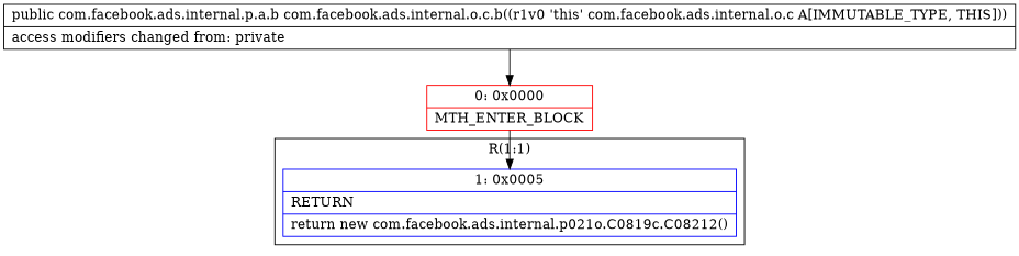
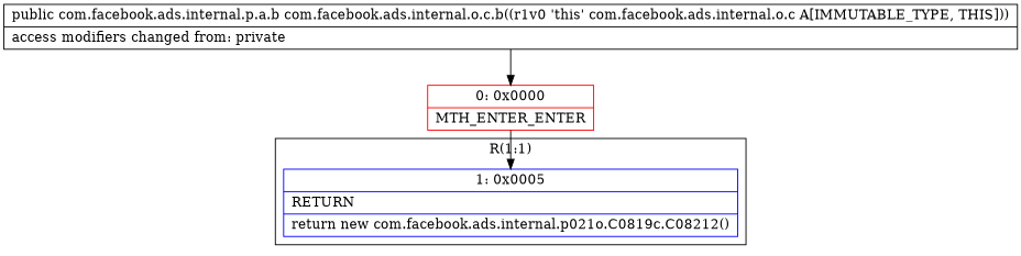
  digraph {
    node [shape=record]
    n1 [color=blue label="{1\:\ 0x0005|RETURN\l|return new com.facebook.ads.internal.p021o.C0819c.C08212()\l}"]
-   n2 [color=red label="{0\:\ 0x0000|MTH_ENTER_BLOCK\l}"]
+   n2 [color=red label="{0\:\ 0x0000|MTH_ENTER_ENTER\l}"]
    n3 [label="{public com.facebook.ads.internal.p.a.b com.facebook.ads.internal.o.c.b((r1v0 'this' com.facebook.ads.internal.o.c A[IMMUTABLE_TYPE, THIS]))  | access modifiers changed from: private\l}"]
    subgraph cluster_1 {
      label="R(1:1)"
      n1
    }
    n2 -> n1
    n3 -> n2
  }
